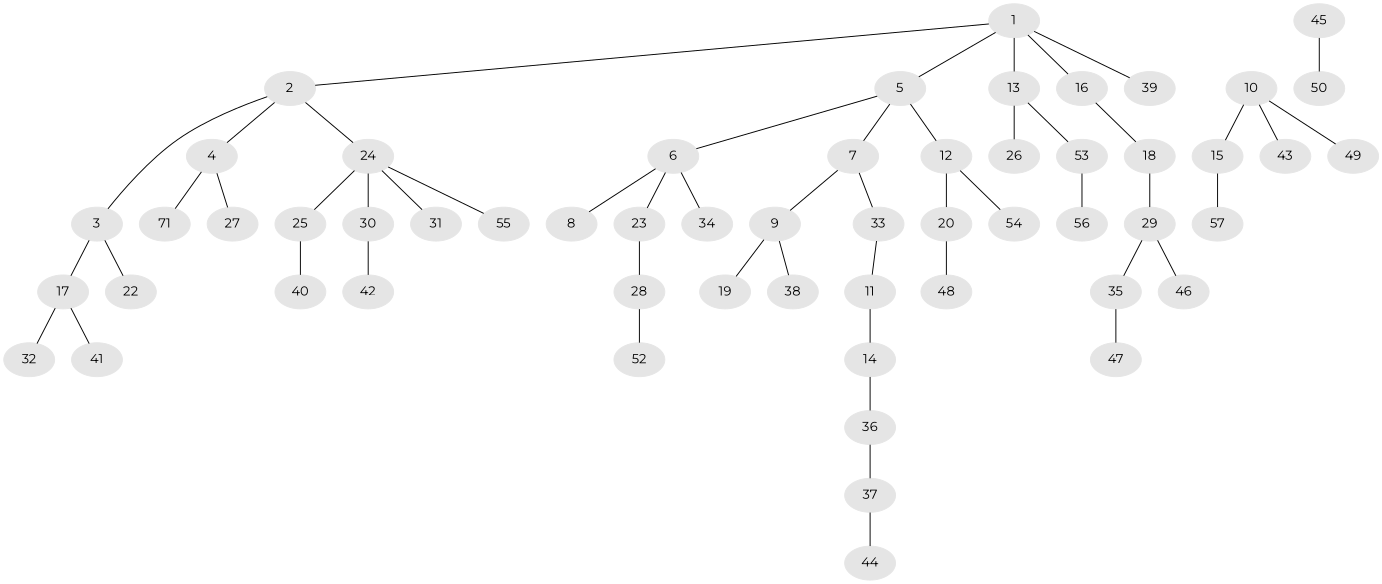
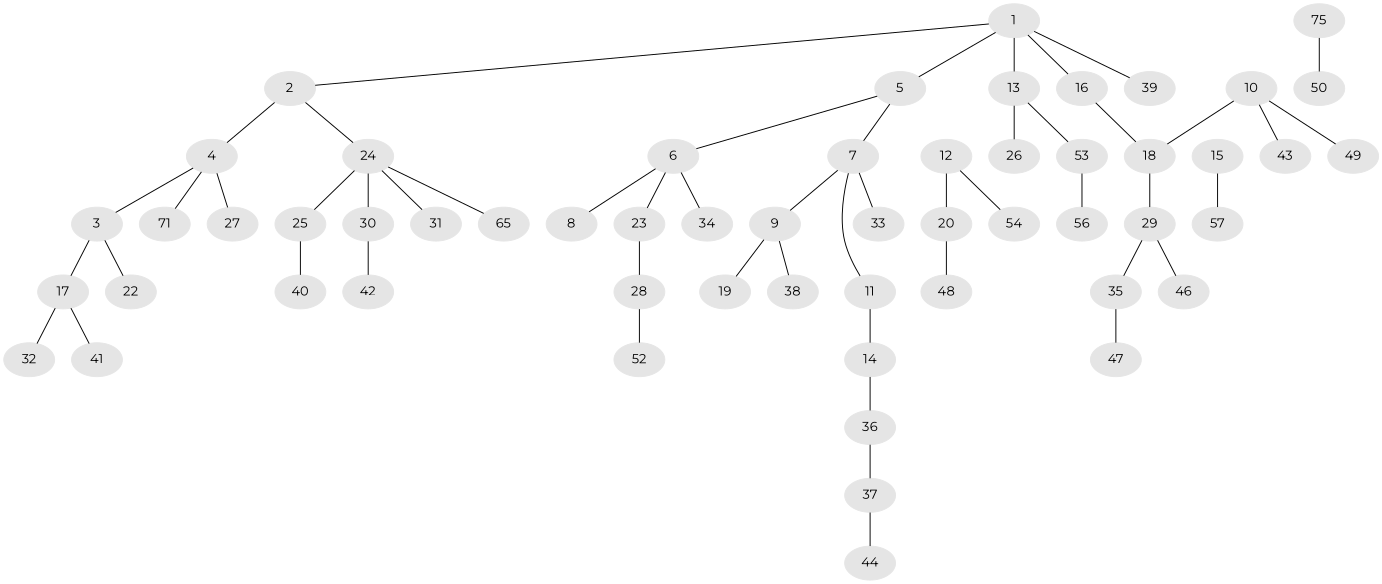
  graph {
    fontname=Montserrat
    node [color=gray90 fontname=Montserrat style=filled]
    edge [fontname=Montserrat]
    1
    2
    5
    13
    16
    39
    3
    4
    24
    6
    7
    12
    26
    53
    18
    17
    22
    n18 [label=71]
    27
    25
    30
    31
-   55
+   55 [label=65]
    10
    15
    43
    49
    32
    41
    8
    23
    34
    9
    11
    33
    20
    54
    28
    19
    38
    14
    n42 [label=57]
    36
    48
    56
    37
    29
    35
    46
    52
    40
    42
-   45
+   45 [label=75]
    50
    47
    44
    1 -- 2
    1 -- 5
    1 -- 13
    1 -- 16
    1 -- 39
-   2 -- 3
+   4 -- 3
    2 -- 4
    2 -- 24
    5 -- 6
    5 -- 7
-   5 -- 12
    13 -- 26
    13 -- 53
    16 -- 18
    3 -- 17
    3 -- 22
    4 -- n18
    4 -- 27
    24 -- 25
    24 -- 30
    24 -- 31
    24 -- 55
    6 -- 8
    6 -- 23
    6 -- 34
    7 -- 9
-   33 -- 11
+   7 -- 11
    7 -- 33
    12 -- 20
    12 -- 54
    53 -- 56
    18 -- 29
    17 -- 32
    17 -- 41
    25 -- 40
    30 -- 42
-   10 -- 15
+   10 -- 18
    10 -- 43
    10 -- 49
    15 -- n42
    23 -- 28
    9 -- 19
    9 -- 38
    11 -- 14
    20 -- 48
    28 -- 52
    14 -- 36
    36 -- 37
    37 -- 44
    29 -- 35
    29 -- 46
    35 -- 47
    45 -- 50
  }
